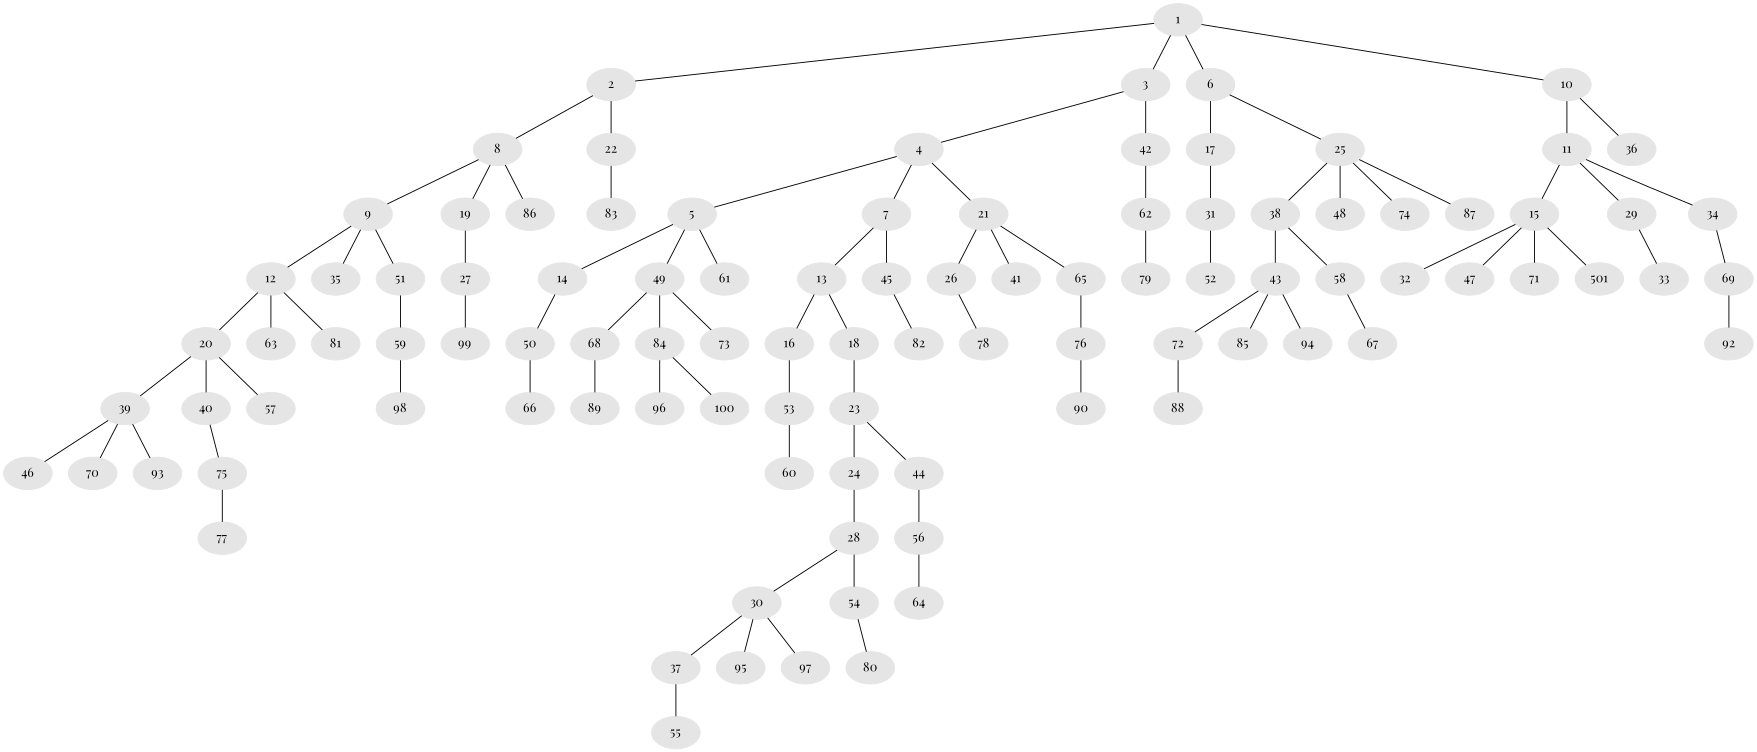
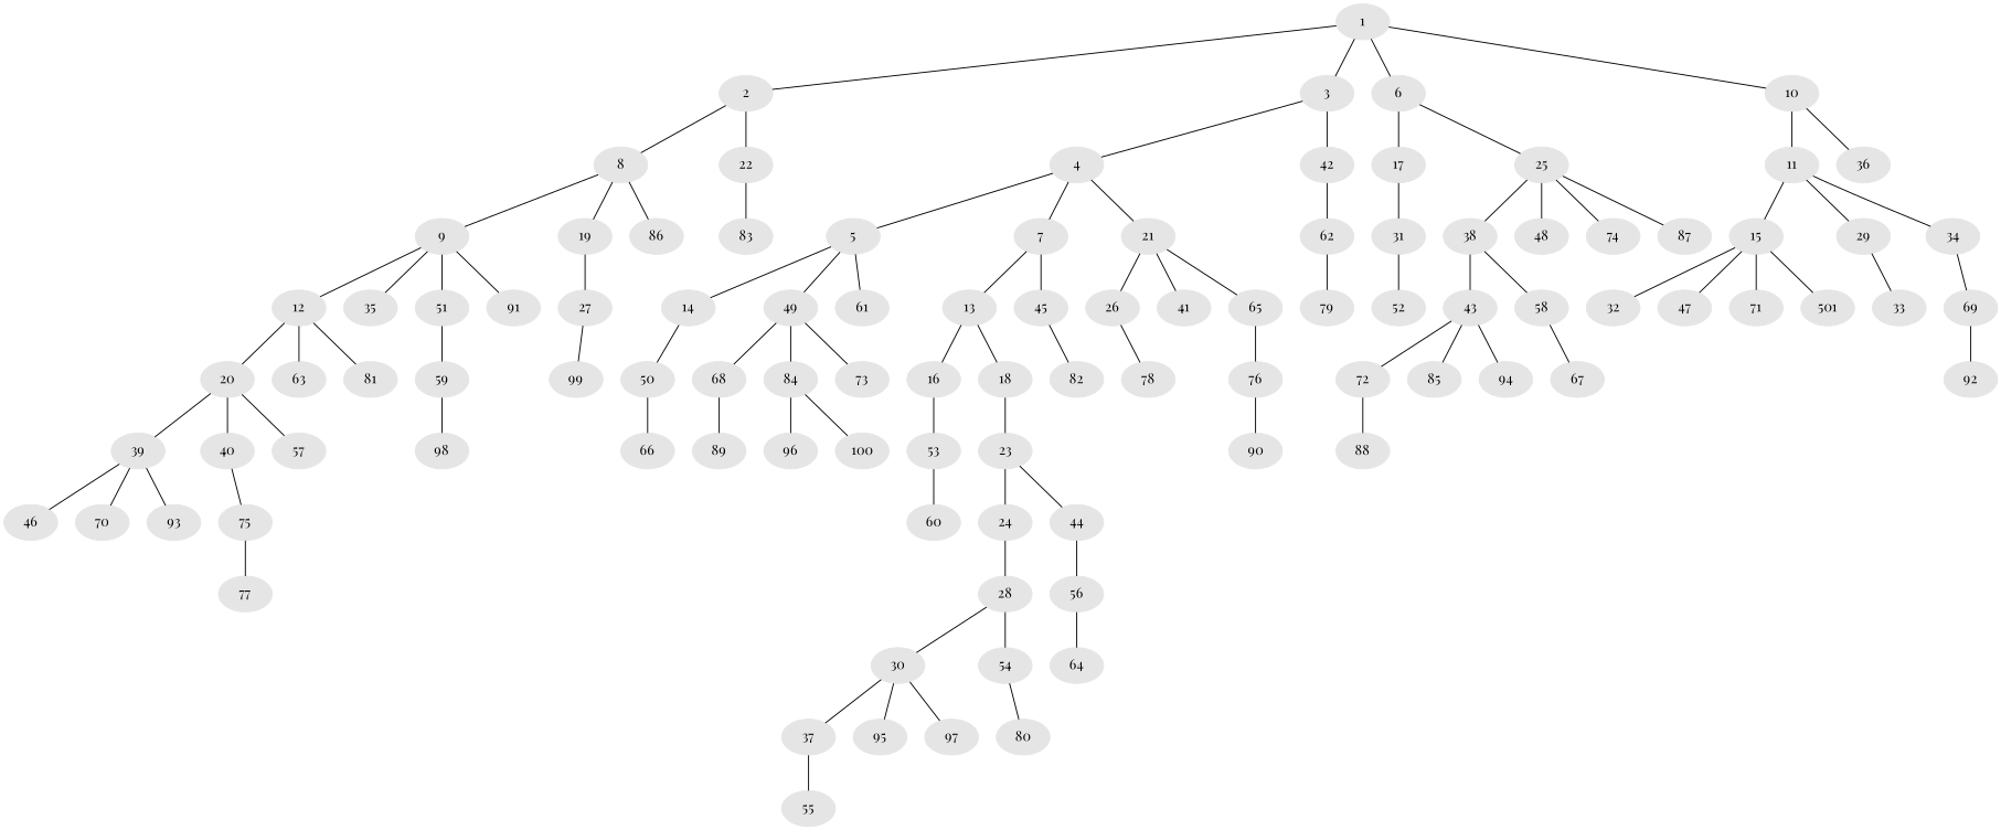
  graph {
    fontname="Playfair Display"
    node [color=gray90 fontname="Playfair Display" style=filled]
    edge [fontname="Playfair Display"]
    1
    2
    3
    6
    10
    8
    22
    4
    42
    17
    25
    11
    36
    9
    19
    86
    83
    5
    7
    21
    62
    14
    49
    61
    13
    45
    26
    41
    65
    50
    68
    84
    73
    31
    38
    48
    74
    87
    16
    18
    82
    12
    35
    51
+   91
    27
    20
    63
    81
    59
    15
    29
    34
    32
    47
    71
    n57 [label=501]
    33
    69
    39
    40
    57
    53
    23
    66
    60
    52
    24
    44
    99
    46
    70
    93
    75
    78
    76
    28
    56
    30
    54
    43
    58
    37
    95
    97
    80
    55
    92
    72
    85
    94
    67
    77
    79
    88
    64
    89
    96
    100
    98
    90
    1 -- 2
    1 -- 3
    1 -- 6
    1 -- 10
    2 -- 8
    2 -- 22
    3 -- 4
    3 -- 42
    6 -- 17
    6 -- 25
    10 -- 11
    10 -- 36
    8 -- 9
    8 -- 19
    8 -- 86
    22 -- 83
    4 -- 5
    4 -- 7
    4 -- 21
    42 -- 62
    17 -- 31
    25 -- 38
    25 -- 48
    25 -- 74
    25 -- 87
    11 -- 15
    11 -- 29
    11 -- 34
    9 -- 12
    9 -- 35
    9 -- 51
+   9 -- 91
    19 -- 27
    5 -- 14
    5 -- 49
    5 -- 61
    7 -- 13
    7 -- 45
    21 -- 26
    21 -- 41
    21 -- 65
    62 -- 79
    14 -- 50
    49 -- 68
    49 -- 84
    49 -- 73
    13 -- 16
    13 -- 18
    45 -- 82
    26 -- 78
    65 -- 76
    50 -- 66
    68 -- 89
    84 -- 96
    84 -- 100
    31 -- 52
    38 -- 43
    38 -- 58
    16 -- 53
    18 -- 23
    12 -- 20
    12 -- 63
    12 -- 81
    51 -- 59
    27 -- 99
    20 -- 39
    20 -- 40
    20 -- 57
    59 -- 98
    15 -- 32
    15 -- 47
    15 -- 71
    15 -- n57
    29 -- 33
    34 -- 69
    69 -- 92
    39 -- 46
    39 -- 70
    39 -- 93
    40 -- 75
    53 -- 60
    23 -- 24
    23 -- 44
    24 -- 28
    44 -- 56
    75 -- 77
    76 -- 90
    28 -- 30
    28 -- 54
    56 -- 64
    30 -- 37
    30 -- 95
    30 -- 97
    54 -- 80
    43 -- 72
    43 -- 85
    43 -- 94
    58 -- 67
    37 -- 55
    72 -- 88
  }
